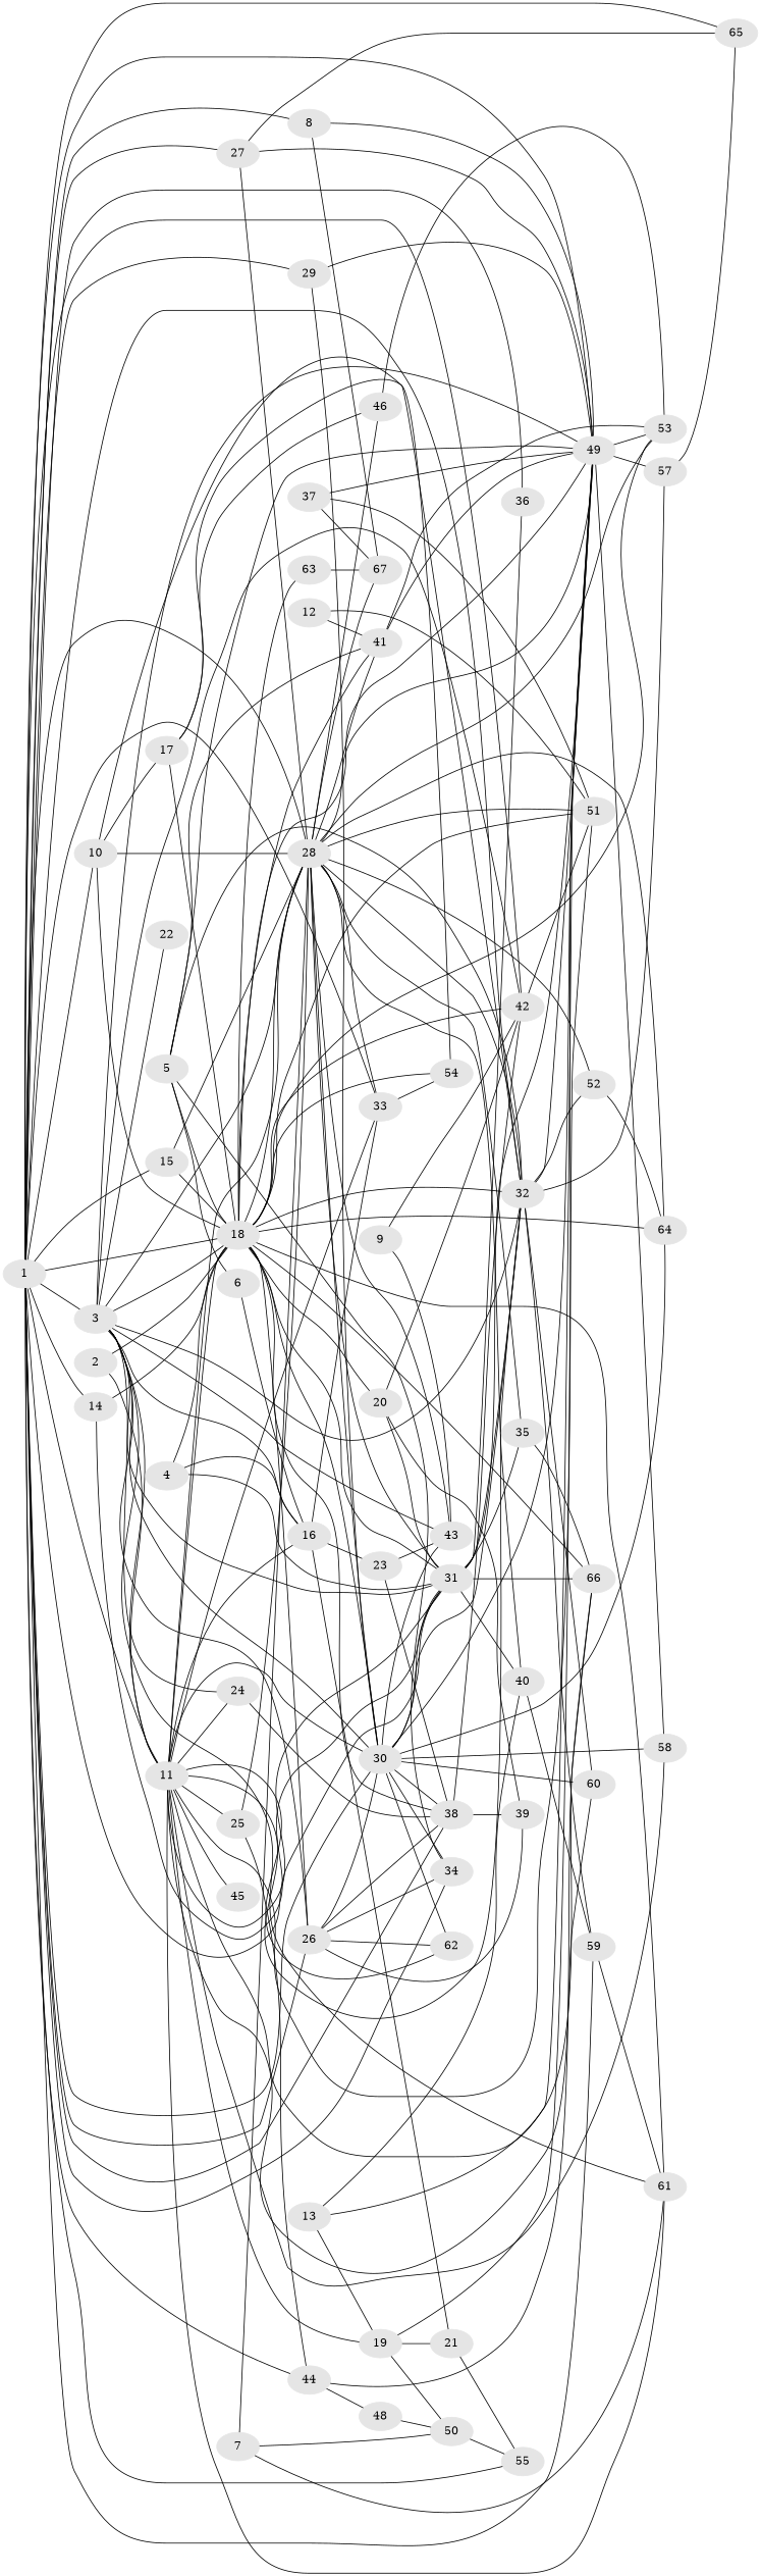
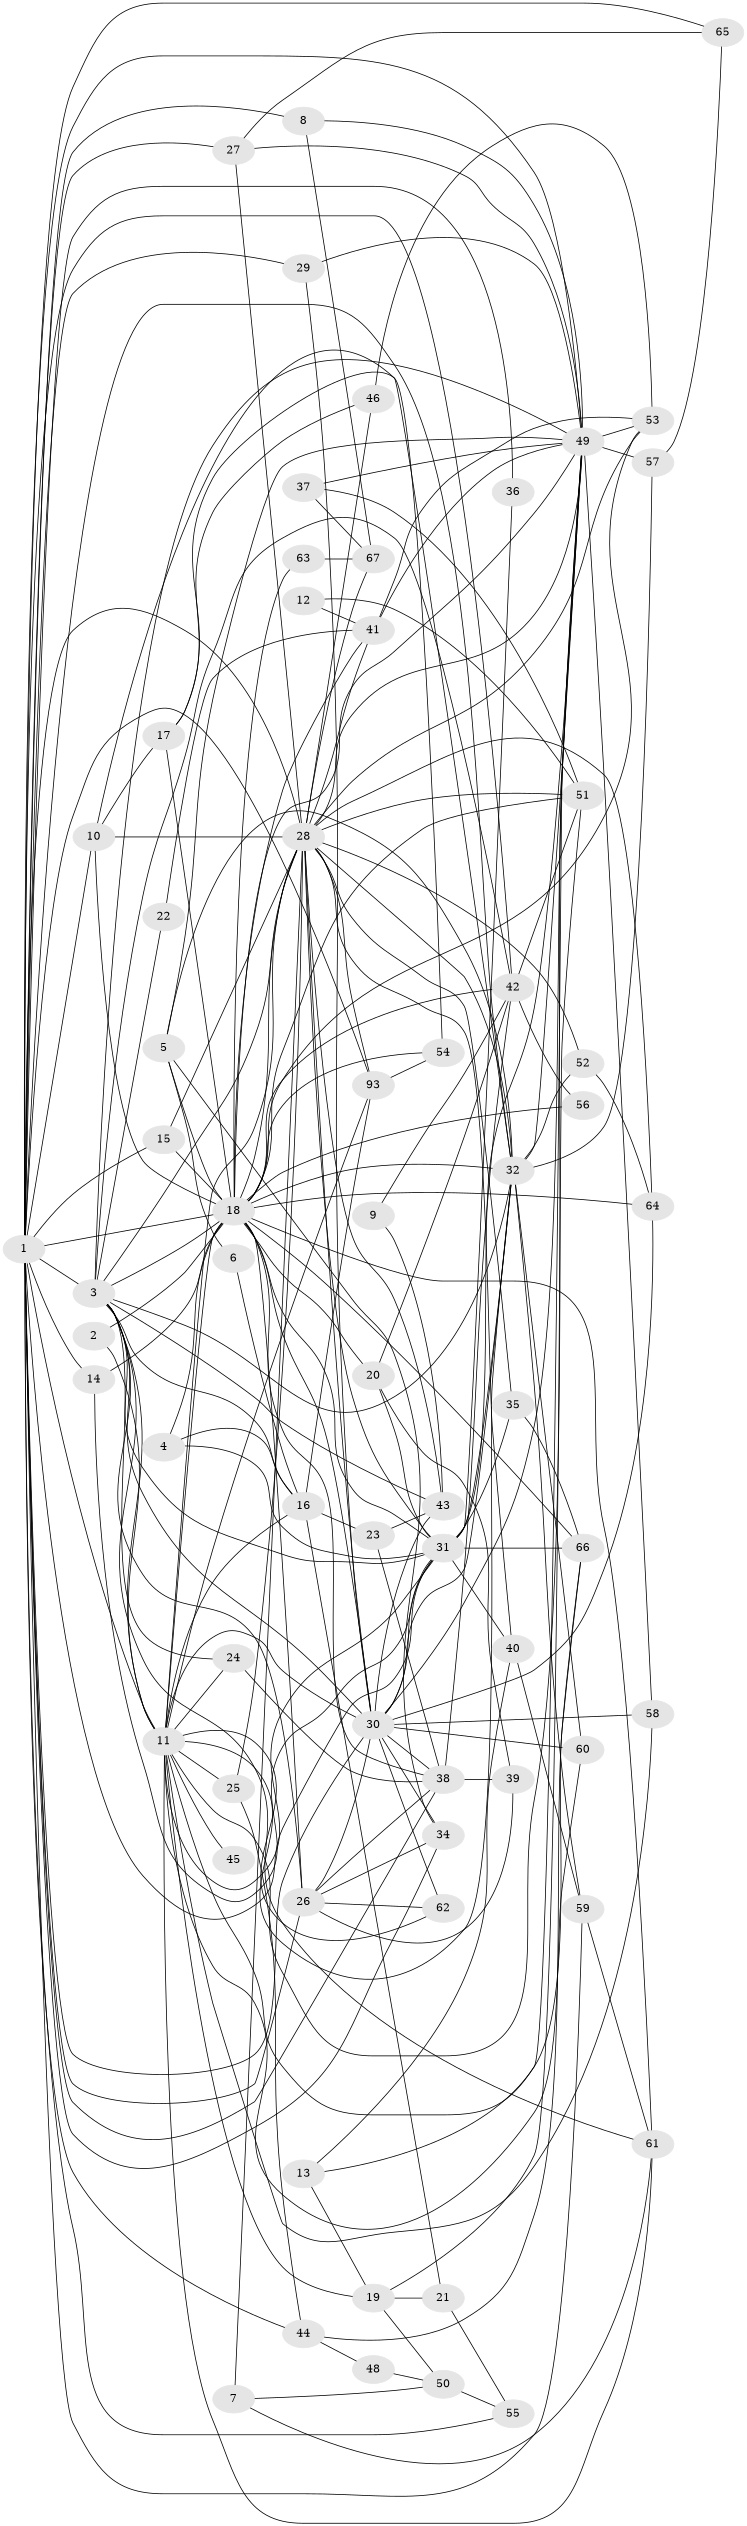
  graph {
    rankdir=LR
    node [color=gray90 style=filled]
    edge [weight=1.0]
    1
    3
    8
    10
    11
    14
    15
    18
    26
    27
    28
    29
    30
    31
    32
-   33
+   33 [label=93]
    34
    36
    38
    42
    44
    49
    55
    59
    65
    16
    22
    24
    43
    61
    67
    17
    54
    66
    19
    25
    45
    58
    60
    62
    41
    51
    20
    53
+   56
    63
    64
    39
    40
    46
    35
    52
    57
    48
    2
    21
    23
    4
    5
    6
    7
    50
    9
    12
    13
    37
    1 -- 3 [weight=3.0]
    1 -- 8
    1 -- 10
    1 -- 11 [weight=2.0]
    1 -- 14 [weight=2.0]
    1 -- 15
    1 -- 18 [weight=2.0]
    1 -- 26
    1 -- 27
    1 -- 28 [weight=2.0]
    1 -- 29
    1 -- 30 [weight=2.0]
    1 -- 31 [weight=2.0]
    1 -- 32 [weight=2.0]
    1 -- 33
    1 -- 34
    1 -- 36 [weight=2.0]
    1 -- 38
    1 -- 42
    1 -- 44
    1 -- 49 [weight=2.0]
    1 -- 55 [weight=2.0]
    1 -- 59
    1 -- 65
    3 -- 11
    3 -- 18 [weight=2.0]
    3 -- 26
    3 -- 28
    3 -- 30
    3 -- 31
    3 -- 32 [weight=2.0]
    3 -- 42
    3 -- 49 [weight=2.0]
    3 -- 16
    3 -- 22
    3 -- 24
    3 -- 43 [weight=2.0]
    3 -- 61
    8 -- 49
    8 -- 67
    10 -- 18
    10 -- 28
    10 -- 17
    10 -- 54
    11 -- 18
    11 -- 28
    11 -- 30
    11 -- 31 [weight=2.0]
    11 -- 32
    11 -- 33
    11 -- 49
    11 -- 16
    11 -- 24
    11 -- 61
    11 -- 66
    11 -- 19
    11 -- 25
    11 -- 45
    11 -- 58
    11 -- 60
    11 -- 62
    14 -- 18
    14 -- 31
    15 -- 18
    15 -- 28
    18 -- 26
    18 -- 28 [weight=3.0]
    18 -- 30 [weight=2.0]
    18 -- 31 [weight=2.0]
    18 -- 32
    18 -- 38
    18 -- 42
    18 -- 49
    18 -- 61 [weight=2.0]
    18 -- 54
    18 -- 66
    18 -- 41 [weight=2.0]
    18 -- 51
    18 -- 20
    18 -- 53
+   18 -- 56
    18 -- 63
    18 -- 64 [weight=2.0]
    26 -- 30
    26 -- 34
    26 -- 38
    26 -- 62
    26 -- 39
    27 -- 28
    27 -- 49
    27 -- 65
    28 -- 30
    28 -- 31 [weight=2.0]
    28 -- 32
    28 -- 33
    28 -- 49
    28 -- 43
    28 -- 67 [weight=2.0]
    28 -- 41
    28 -- 51
    28 -- 53
    28 -- 64
    28 -- 40
    28 -- 46
    28 -- 35
    28 -- 52
    29 -- 30
    29 -- 49
    30 -- 31
    30 -- 32
    30 -- 34
    30 -- 38
    30 -- 49
    30 -- 43
    30 -- 58
    30 -- 60
    30 -- 62
    30 -- 64
    31 -- 32
    31 -- 36
    31 -- 49
    31 -- 66
    31 -- 40
    31 -- 35
    32 -- 49
    32 -- 59
    32 -- 60
    32 -- 52
    32 -- 57
    33 -- 54
    38 -- 42
    38 -- 39
    42 -- 51
+   42 -- 56
    44 -- 66
    44 -- 48
    49 -- 58
    49 -- 53
    49 -- 57
    59 -- 61
    16 -- 33
    16 -- 21
    16 -- 23
-   5 -- 41
+   22 -- 41
    24 -- 38
    17 -- 18
    17 -- 32
    17 -- 46
    19 -- 51
    19 -- 21
    19 -- 50
    25 -- 28
    25 -- 44
    41 -- 49
    41 -- 53
    20 -- 31
    20 -- 42
    20 -- 39
    63 -- 67
    40 -- 59
    46 -- 53
    35 -- 66
    52 -- 64
    57 -- 65
    48 -- 50
    2 -- 11
    2 -- 18
    21 -- 55
    23 -- 38
    23 -- 43
    4 -- 18
    4 -- 31
    4 -- 16
    5 -- 18
    5 -- 32
    5 -- 34
    5 -- 49
    5 -- 6
    6 -- 16
    7 -- 28
    7 -- 61
    7 -- 50
    50 -- 55
    9 -- 42
    9 -- 43
    12 -- 41
    12 -- 51
    13 -- 49
    13 -- 19
    13 -- 40
    37 -- 49
    37 -- 67
    37 -- 51
  }
